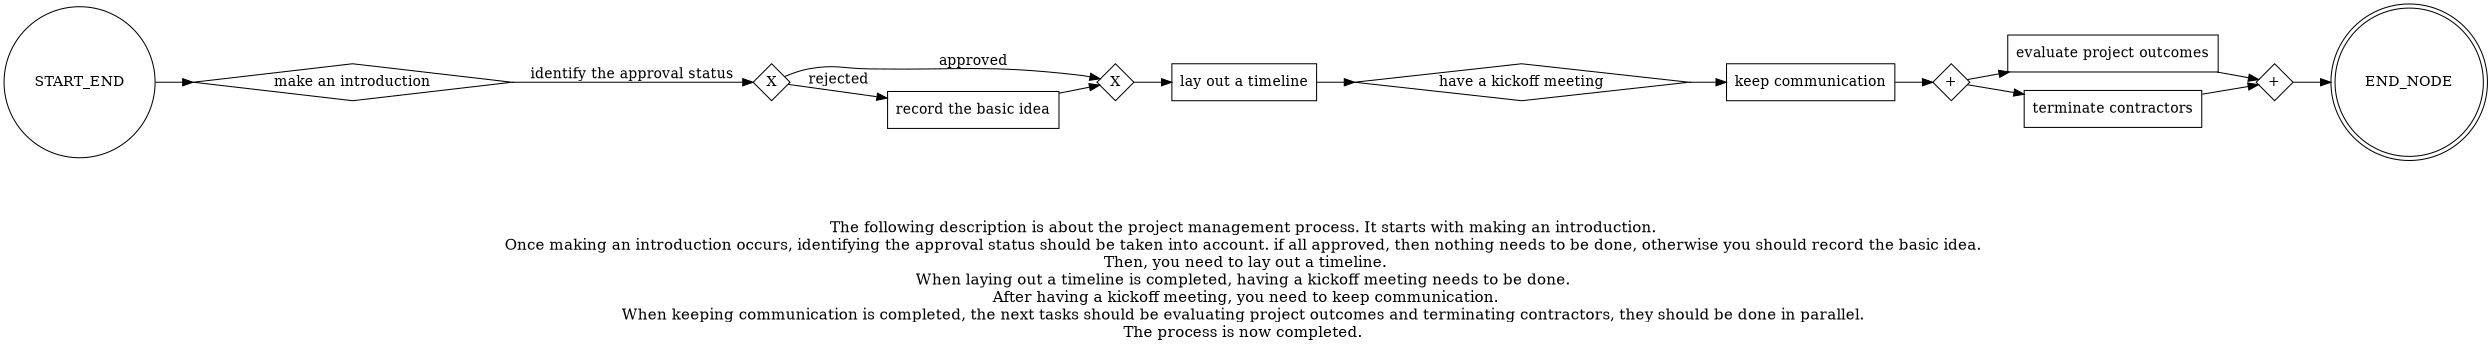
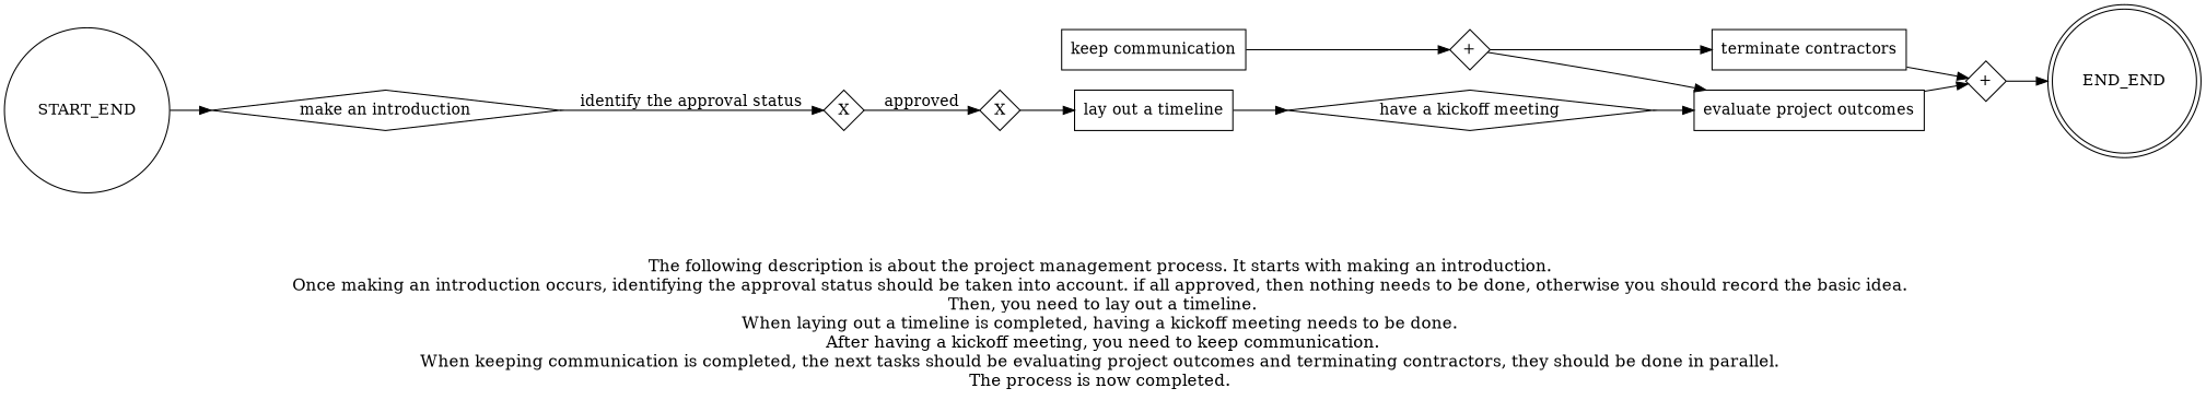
  digraph {
    fontsize=15
    label="\n\n\nThe following description is about the project management process. It starts with making an introduction. \nOnce making an introduction occurs, identifying the approval status should be taken into account. if all approved, then nothing needs to be done, otherwise you should record the basic idea. \nThen, you need to lay out a timeline.\nWhen laying out a timeline is completed, having a kickoff meeting needs to be done. \nAfter having a kickoff meeting, you need to keep communication.\nWhen keeping communication is completed, the next tasks should be evaluating project outcomes and terminating contractors, they should be done in parallel. \nThe process is now completed. \n"
    rankdir=LR
    node [shape=diamond]
    n1 [fixedsize=true label=X width=0.5]
    "make an introduction"
    n3 [fixedsize=true label=X width=0.5]
-   "record the basic idea" [shape=box]
    "lay out a timeline" [shape=box]
    "have a kickoff meeting"
    "keep communication" [shape=box]
    n8 [fixedsize=true label="+" width=0.5]
    "evaluate project outcomes" [shape=box]
    "terminate contractors" [shape=box]
    n11 [fixedsize=true label="+" width=0.5]
-   END_NODE [shape=doublecircle width=0.2]
+   END_NODE [shape=doublecircle width=0.2 label=END_END]
    n13 [label=START_END shape=circle width=0.3]
    subgraph sub_1 {
      "make an introduction"
      n3
-     "record the basic idea"
      "lay out a timeline"
      "have a kickoff meeting"
      "keep communication"
      n8
      "evaluate project outcomes"
      "terminate contractors"
      n11
      subgraph sub_2 {
        color=white
        label="identify the approval status"
        n1
      }
    }
    n1 -> n3 [label=approved]
-   n1 -> "record the basic idea" [label=rejected]
    "make an introduction" -> n1 [label="identify the approval status"]
    n3 -> "lay out a timeline"
-   "record the basic idea" -> n3
    "lay out a timeline" -> "have a kickoff meeting"
-   "have a kickoff meeting" -> "keep communication"
+   "have a kickoff meeting" -> "evaluate project outcomes"
    "keep communication" -> n8
    n8 -> "evaluate project outcomes"
    n8 -> "terminate contractors"
    "evaluate project outcomes" -> n11
    "terminate contractors" -> n11
    n11 -> END_NODE
    n13 -> "make an introduction"
  }
